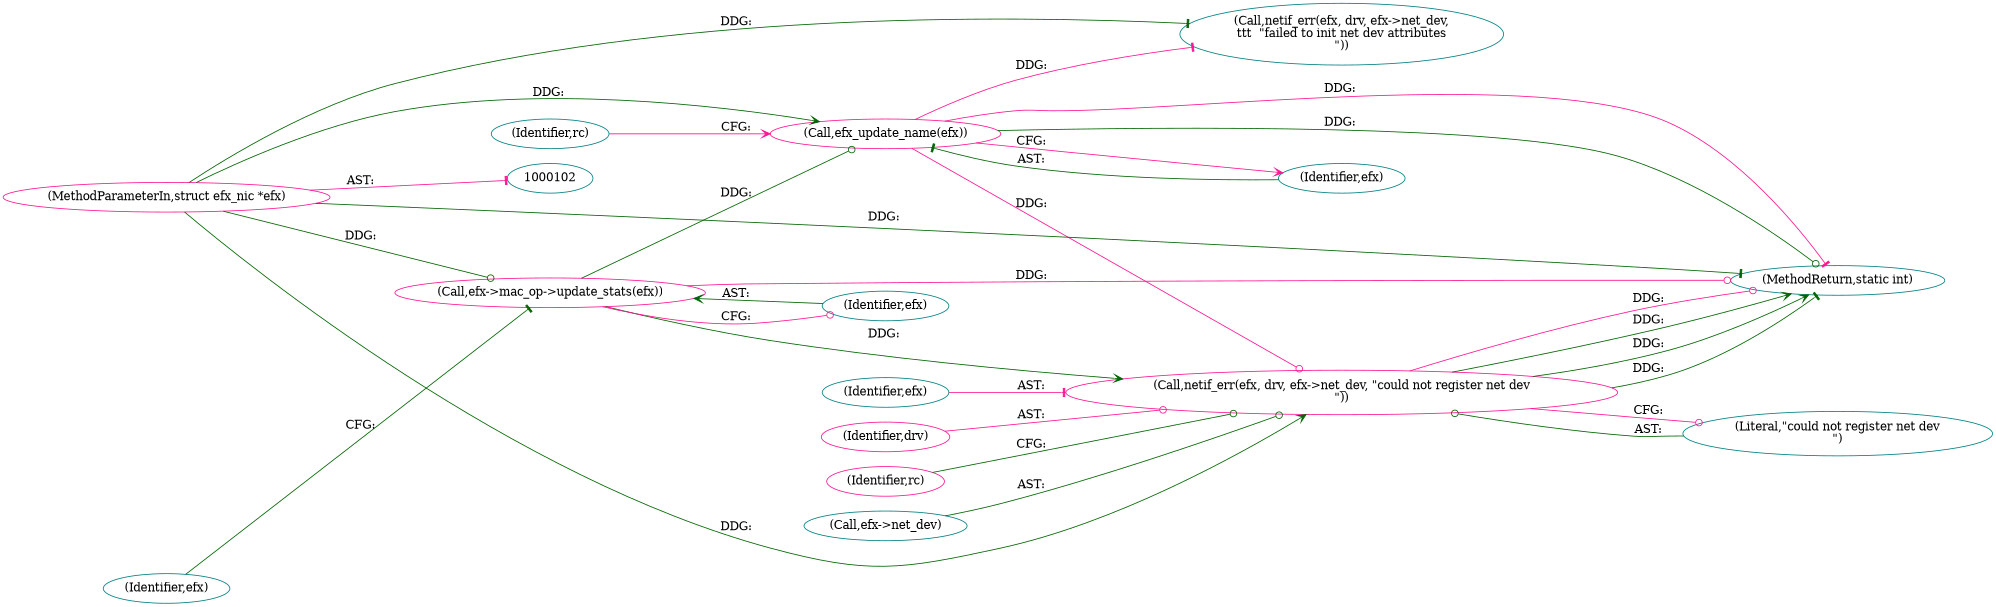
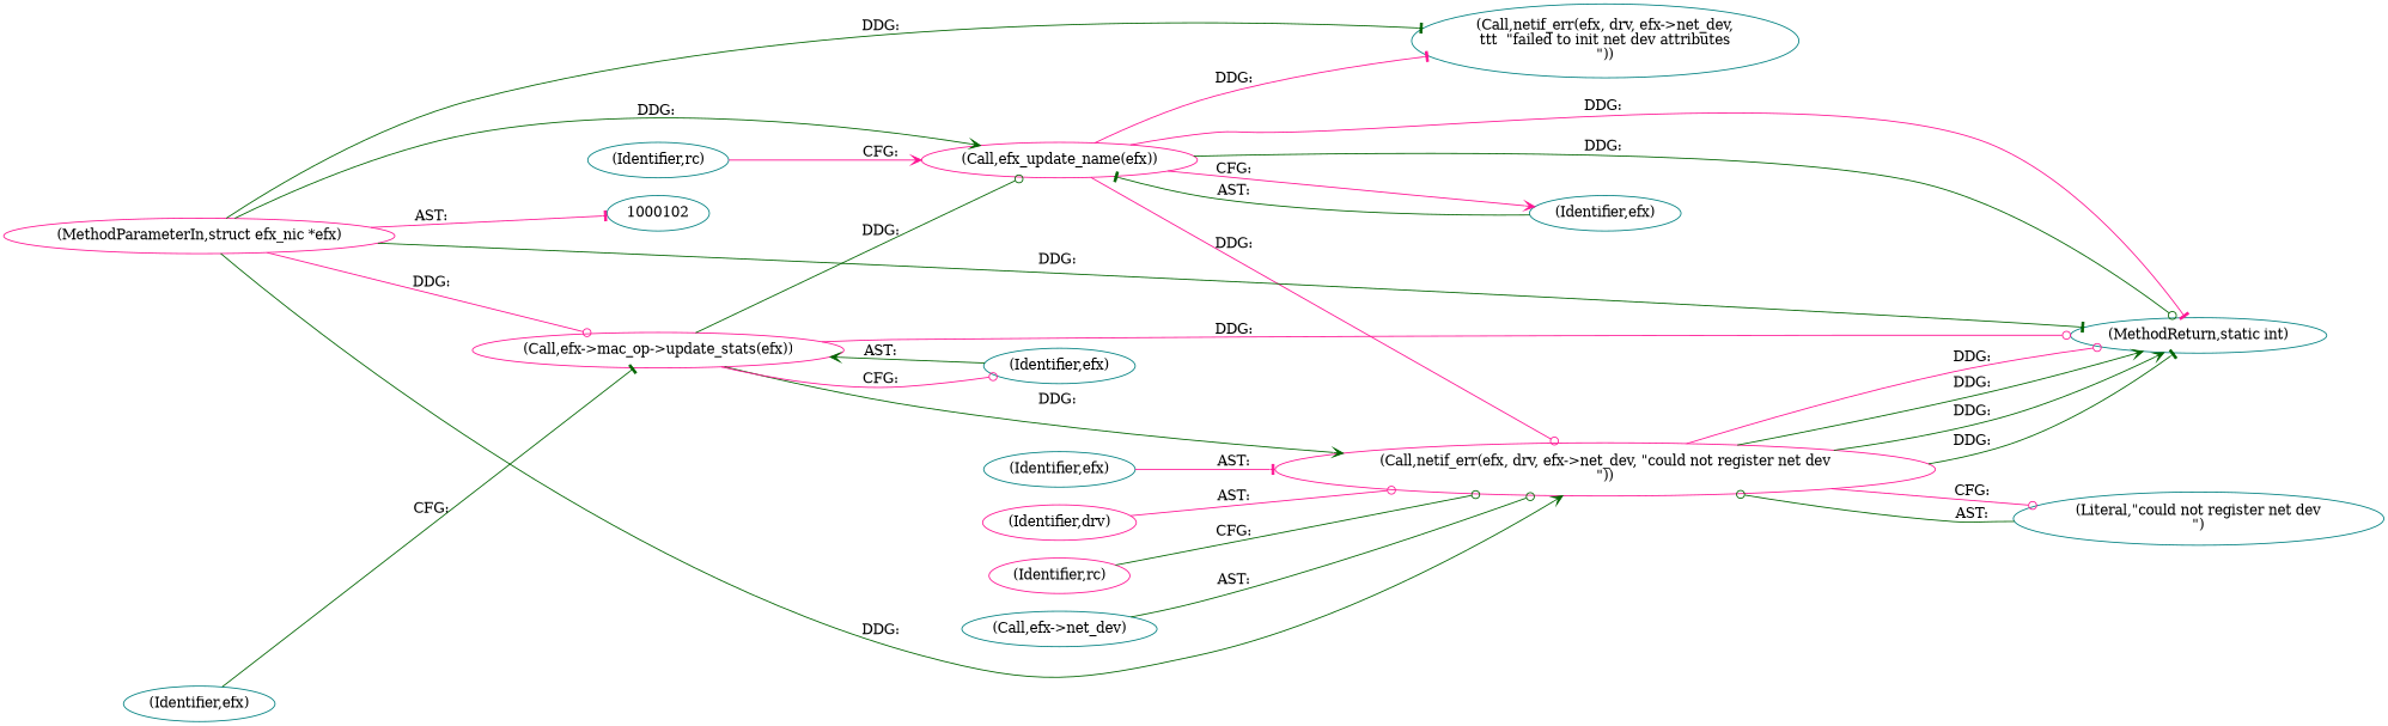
  digraph {
    rankdir=LR
    node [color=teal]
    edge [arrowhead=odot color=darkgreen]
    n1 [color=deeppink label="(Call,netif_err(efx, drv, efx->net_dev, \"could not register net dev\n\"))"]
    n2 [label="(MethodReturn,static int)"]
    n3 [label="(Literal,\"could not register net dev\n\")"]
    n4 [color=deeppink label="(Call,efx->mac_op->update_stats(efx))"]
    n5 [color=deeppink label="(Call,efx_update_name(efx))"]
    n6 [label="(Identifier,efx)"]
    n7 [label="(Call,netif_err(efx, drv, efx->net_dev,\n\t\t\t  \"failed to init net dev attributes\n\"))"]
    n8 [label="(Identifier,efx)"]
    n9 [color=deeppink label="(MethodParameterIn,struct efx_nic *efx)"]
    1000102
    n11 [color=deeppink label="(Identifier,rc)"]
    n12 [label="(Call,efx->net_dev)"]
    n13 [label="(Identifier,efx)"]
    n14 [color=deeppink label="(Identifier,drv)"]
    n15 [label="(Identifier,efx)"]
    n16 [label="(Identifier,rc)"]
    n1 -> n2 [color=deeppink label="DDG: "]
    n1 -> n2 [arrowhead=vee label="DDG: "]
    n1 -> n2 [arrowhead=vee label="DDG: "]
    n1 -> n2 [arrowhead=tee label="DDG: "]
    n1 -> n3 [color=deeppink label="CFG: "]
    n3 -> n1 [label="AST: "]
    n4 -> n1 [arrowhead=vee label="DDG: "]
    n4 -> n2 [color=deeppink label="DDG: "]
    n4 -> n5 [label="DDG: "]
    n4 -> n6 [color=deeppink label="CFG: "]
    n5 -> n1 [color=deeppink label="DDG: "]
    n5 -> n2 [arrowhead=tee color=deeppink label="DDG: "]
    n5 -> n2 [label="DDG: "]
    n5 -> n7 [arrowhead=tee color=deeppink label="DDG: "]
    n5 -> n8 [arrowhead=vee color=deeppink label="CFG: "]
    n6 -> n4 [arrowhead=vee label="AST: "]
    n8 -> n5 [arrowhead=tee label="AST: "]
    n9 -> n1 [arrowhead=vee label="DDG: "]
    n9 -> n2 [arrowhead=tee label="DDG: "]
-   n9 -> n4 [label="DDG: "]
+   n9 -> n4 [color=deeppink label="DDG: "]
    n9 -> n5 [arrowhead=vee label="DDG: "]
    n9 -> n7 [arrowhead=tee label="DDG: "]
    n9 -> 1000102 [arrowhead=tee color=deeppink label="AST: "]
    n11 -> n1 [label="CFG: "]
    n12 -> n1 [label="AST: "]
    n13 -> n4 [arrowhead=tee label="CFG: "]
    n14 -> n1 [color=deeppink label="AST: "]
    n15 -> n1 [arrowhead=tee color=deeppink label="AST: "]
    n16 -> n5 [arrowhead=vee color=deeppink label="CFG: "]
  }
